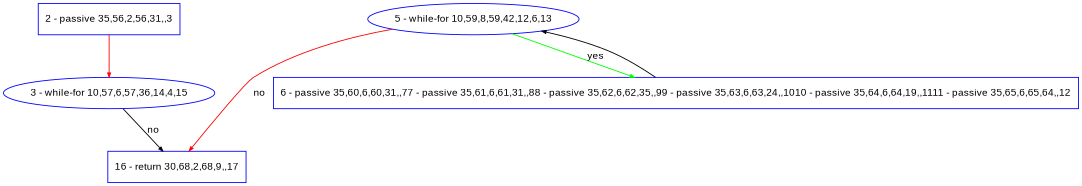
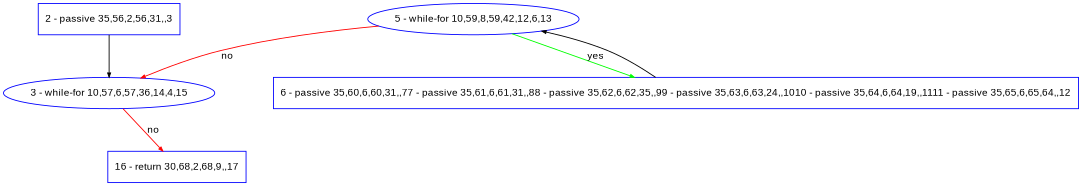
  digraph {
    bgcolor=white
    compound=true
    fillcolor="#FFFFCC"
    fontname=Arial
    fontsize=12
    pack=true
    packmode=clust
    style="rounded,filled"
    node [color="#0000ff" compound=true fillcolor="#ffffff" fixedsize=false fontname=Arial fontsize=12 node_initialized=no shape=box style=filled]
    edge [arrowhead=normal arrowsize=0.5 arrowtail=none color="#000000" compound=true dir=forward fontcolor=black fontname=Arial fontsize=12]
    n1 [label="2 - passive 35,56,2,56,31,,3"]
    n2 [label="3 - while-for 10,57,6,57,36,14,4,15" shape=oval]
    n3 [label="16 - return 30,68,2,68,9,,17"]
    n4 [label="5 - while-for 10,59,8,59,42,12,6,13" shape=oval]
    n5 [label="6 - passive 35,60,6,60,31,,77 - passive 35,61,6,61,31,,88 - passive 35,62,6,62,35,,99 - passive 35,63,6,63,24,,1010 - passive 35,64,6,64,19,,1111 - passive 35,65,6,65,64,,12"]
-   n1 -> n2 [color="#ff0000"]
-   n2 -> n3 [label=no]
-   n4 -> n3 [color="#ff0000" label=no]
+   n1 -> n2
+   n2 -> n3 [color="#ff0000" label=no]
+   n4 -> n2 [color="#ff0000" label=no]
    n4 -> n5 [color="#00ff00" label=yes]
    n5 -> n4
  }
